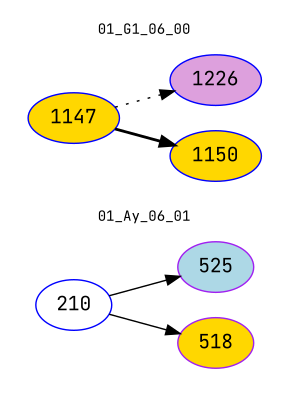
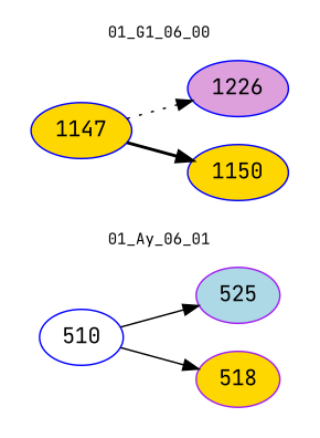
  digraph {
    fontname="JetBrains Mono"
    rankdir=LR
    node [color=blue fillcolor=gold fontname="JetBrains Mono" style=filled]
    edge [color=black fontname="JetBrains Mono" style=solid]
-   n1 [fillcolor=white label=210]
+   n1 [fillcolor=white label=510]
    n2 [color=purple label=518]
    n3 [color=purple fillcolor=lightblue label=525]
    n4 [label=1147]
    n5 [label=1150]
    n6 [fillcolor=plum label=1226]
    subgraph cluster_1 {
      color=white
      fontsize=10
      label="01_Ay_06_01"
      n1
      n2
      n3
    }
    subgraph cluster_2 {
      color=white
      fontsize=10
      label="01_G1_06_00"
      n4
      n5
      n6
    }
    n1 -> n2
    n1 -> n3
    n4 -> n5 [style=bold]
    n4 -> n6 [style=dotted]
  }
